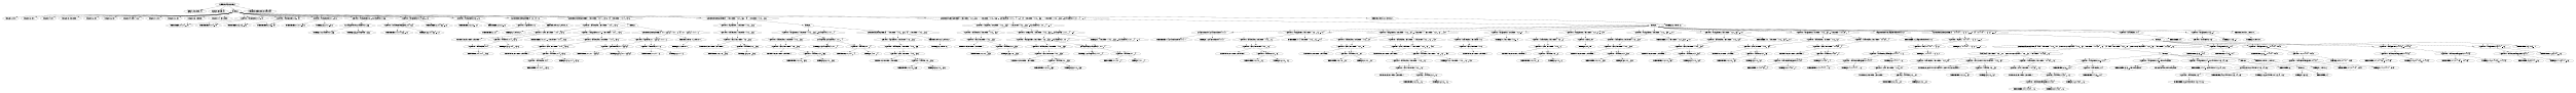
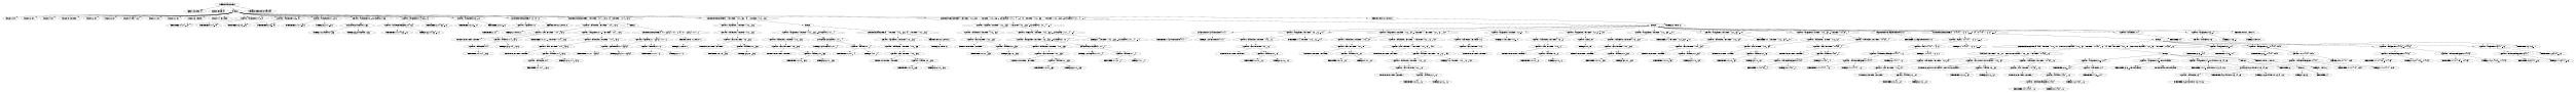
  digraph {
    n1 [label="(METHOD,tftp_connect)"]
    n2 [label="(PARAM,_DWORD *a1)"]
    n3 [label="(PARAM,_BYTE *a2)"]
    n4 [label="(BLOCK,,)"]
    n5 [label="(METHOD_RETURN,int __fastcall)"]
    n6 [label="(LOCAL,v2: int)"]
    n7 [label="(LOCAL,v3: int *)"]
    n8 [label="(LOCAL,v4: int)"]
    n9 [label="(LOCAL,v5: _DWORD *)"]
    n10 [label="(LOCAL,v6: int)"]
    n11 [label="(LOCAL,v8: int)"]
    n12 [label="(LOCAL,v9: char [ 128 ])"]
    n13 [label="(LOCAL,v11: int)"]
    n14 [label="(LOCAL,v12: int)"]
    n15 [label="(LOCAL,v13: _BYTE *)"]
    n16 [label="(LOCAL,v14: _DWORD *)"]
    n17 [label="(<operator>.assignment,v14 = a1)"]
    n18 [label="(<operator>.assignment,v13 = a2)"]
    n19 [label="(<operator>.assignment,v11 = 512)"]
    n20 [label="(<operator>.assignment,v2 = Curl_ccalloc(1, 336))"]
    n21 [label="(<operator>.assignment,v14[188] = v2)"]
    n22 [label="(<operator>.assignment,v12 = v2)"]
    n23 [label="(CONTROL_STRUCTURE,if ( !v2 ),if ( !v2 ))"]
    n24 [label="(CONTROL_STRUCTURE,if ( *(_DWORD *)(*v14 + 1576) ),if ( *(_DWORD *)(*v14 + 1576) ))"]
    n25 [label="(CONTROL_STRUCTURE,if ( !*(_DWORD *)(v12 + 328) ),if ( !*(_DWORD *)(v12 + 328) ))"]
    n26 [label="(CONTROL_STRUCTURE,if ( *(_DWORD *)(v12 + 332) || (*(_DWORD *)(v12 + 332) = Curl_ccalloc(1, v11 + 4)) != 0 ),if ( *(_DWORD *)(v12 + 332) || (*(_DWORD *)(v12 + 332) = Curl_ccalloc(1, v11 + 4)) != 0 ))"]
    n27 [label="(RETURN,return 27;,return 27;)"]
    n28 [label="(IDENTIFIER,v14,v14 = a1)"]
    n29 [label="(IDENTIFIER,a1,v14 = a1)"]
    n30 [label="(IDENTIFIER,v13,v13 = a2)"]
    n31 [label="(IDENTIFIER,a2,v13 = a2)"]
    n32 [label="(IDENTIFIER,v11,v11 = 512)"]
    n33 [label="(LITERAL,512,v11 = 512)"]
-   n34 [label="(Curl_logicalNot,Curl_ccalloc(1, 336))"]
+   n34 [label="(Curl_ccalloc,Curl_ccalloc(1, 336))"]
    n35 [label="(<operator>.indirectIndexAccess,v14[188])"]
    n36 [label="(IDENTIFIER,v2,v14[188] = v2)"]
    n37 [label="(IDENTIFIER,v12,v12 = v2)"]
    n38 [label="(IDENTIFIER,v2,v12 = v2)"]
    n39 [label="(<operator>.logicalNot,!v2)"]
    n40 [label="(RETURN,return 27;,return 27;)"]
    n41 [label="(<operator>.indirection,*(_DWORD *)(*v14 + 1576))"]
    n42 [label="(BLOCK,,)"]
    n43 [label="(<operator>.logicalNot,!*(_DWORD *)(v12 + 328))"]
    n44 [label="(BLOCK,,)"]
    n45 [label="(<operator>.logicalOr,*(_DWORD *)(v12 + 332) || (*(_DWORD *)(v12 + 332) = Curl_ccalloc(1, v11 + 4)) != 0)"]
    n46 [label="(BLOCK,,)"]
    n47 [label="(LITERAL,27,return 27;)"]
    n48 [label="(LITERAL,1,Curl_ccalloc(1, 336))"]
    n49 [label="(LITERAL,336,Curl_ccalloc(1, 336))"]
    n50 [label="(IDENTIFIER,v14,v14[188] = v2)"]
    n51 [label="(LITERAL,188,v14[188] = v2)"]
    n52 [label="(IDENTIFIER,v2,!v2)"]
    n53 [label="(LITERAL,27,return 27;)"]
    n54 [label="(<operator>.cast,(_DWORD *)(*v14 + 1576))"]
    n55 [label="(<operator>.assignment,v11 = *(_DWORD *)(*v14 + 1576))"]
    n56 [label="(CONTROL_STRUCTURE,if ( v11 > 65464 || v11 < 8 ),if ( v11 > 65464 || v11 < 8 ))"]
    n57 [label="(UNKNOWN,_DWORD *,_DWORD *)"]
    n58 [label="(<operator>.addition,*v14 + 1576)"]
    n59 [label="(<operator>.indirection,*v14)"]
    n60 [label="(LITERAL,1576,*v14 + 1576)"]
    n61 [label="(IDENTIFIER,v14,*v14 + 1576)"]
    n62 [label="(IDENTIFIER,v11,v11 = *(_DWORD *)(*v14 + 1576))"]
    n63 [label="(<operator>.indirection,*(_DWORD *)(*v14 + 1576))"]
    n64 [label="(<operator>.logicalOr,v11 > 65464 || v11 < 8)"]
    n65 [label="(RETURN,return 71;,return 71;)"]
    n66 [label="(<operator>.cast,(_DWORD *)(*v14 + 1576))"]
    n67 [label="(UNKNOWN,_DWORD *,_DWORD *)"]
    n68 [label="(<operator>.addition,*v14 + 1576)"]
    n69 [label="(<operator>.indirection,*v14)"]
    n70 [label="(LITERAL,1576,*v14 + 1576)"]
    n71 [label="(IDENTIFIER,v14,*v14 + 1576)"]
    n72 [label="(<operator>.greaterThan,v11 > 65464)"]
    n73 [label="(<operator>.lessThan,v11 < 8)"]
    n74 [label="(LITERAL,71,return 71;)"]
    n75 [label="(IDENTIFIER,v11,v11 > 65464)"]
    n76 [label="(LITERAL,65464,v11 > 65464)"]
    n77 [label="(IDENTIFIER,v11,v11 < 8)"]
    n78 [label="(LITERAL,8,v11 < 8)"]
    n79 [label="(<operator>.indirection,*(_DWORD *)(v12 + 328))"]
    n80 [label="(<operator>.assignment,*(_DWORD *)(v12 + 328) = Curl_ccalloc(1, v11 + 4))"]
    n81 [label="(CONTROL_STRUCTURE,if ( !*(_DWORD *)(v12 + 328) ),if ( !*(_DWORD *)(v12 + 328) ))"]
    n82 [label="(<operator>.cast,(_DWORD *)(v12 + 328))"]
    n83 [label="(UNKNOWN,_DWORD *,_DWORD *)"]
    n84 [label="(<operator>.addition,v12 + 328)"]
    n85 [label="(IDENTIFIER,v12,v12 + 328)"]
    n86 [label="(LITERAL,328,v12 + 328)"]
    n87 [label="(<operator>.indirection,*(_DWORD *)(v12 + 328))"]
    n88 [label="(Curl_ccalloc,Curl_ccalloc(1, v11 + 4))"]
    n89 [label="(<operator>.logicalNot,!*(_DWORD *)(v12 + 328))"]
    n90 [label="(RETURN,return 27;,return 27;)"]
    n91 [label="(<operator>.cast,(_DWORD *)(v12 + 328))"]
    n92 [label="(LITERAL,1,Curl_ccalloc(1, v11 + 4))"]
    n93 [label="(<operator>.addition,v11 + 4)"]
    n94 [label="(UNKNOWN,_DWORD *,_DWORD *)"]
    n95 [label="(<operator>.addition,v12 + 328)"]
    n96 [label="(IDENTIFIER,v12,v12 + 328)"]
    n97 [label="(LITERAL,328,v12 + 328)"]
    n98 [label="(IDENTIFIER,v11,v11 + 4)"]
    n99 [label="(LITERAL,4,v11 + 4)"]
    n100 [label="(<operator>.indirection,*(_DWORD *)(v12 + 328))"]
    n101 [label="(LITERAL,27,return 27;)"]
    n102 [label="(<operator>.cast,(_DWORD *)(v12 + 328))"]
    n103 [label="(UNKNOWN,_DWORD *,_DWORD *)"]
    n104 [label="(<operator>.addition,v12 + 328)"]
    n105 [label="(IDENTIFIER,v12,v12 + 328)"]
    n106 [label="(LITERAL,328,v12 + 328)"]
    n107 [label="(<operator>.indirection,*(_DWORD *)(v12 + 332))"]
    n108 [label="(<operator>.notEquals,(*(_DWORD *)(v12 + 332) = Curl_ccalloc(1, v11 + 4)) != 0)"]
    n109 [label="(Curl_conncontrol,Curl_conncontrol(v14, 1))"]
    n110 [label="(<operator>.assignment,*(_DWORD *)(v12 + 16) = v14)"]
    n111 [label="(<operator>.assignment,*(_DWORD *)(v12 + 20) = *(_DWORD *)(*(_DWORD *)(v12 + 16) + 420))"]
    n112 [label="(<operator>.assignment,*(_DWORD *)v12 = 0)"]
    n113 [label="(<operator>.assignment,*(_DWORD *)(v12 + 8) = -100)"]
    n114 [label="(<operator>.assignment,*(_DWORD *)(v12 + 320) = v11)"]
    n115 [label="(<operator>.assignment,*(_DWORD *)(v12 + 324) = v11)"]
    n116 [label="(<operator>.assignment,*(_WORD *)(v12 + 52) = *(_DWORD *)(v14[20] + 4))"]
    n117 [label="(tftp_set_timeouts,tftp_set_timeouts(v12))"]
    n118 [label="(CONTROL_STRUCTURE,if ( ((v14[147] >> 6) & 1) == 0 ),if ( ((v14[147] >> 6) & 1) == 0 ))"]
    n119 [label="(<operator>.indirection,*v14)"]
    n120 [label="(<operator>.assignment,*v13 = 1)"]
    n121 [label="(RETURN,return 0;,return 0;)"]
    n122 [label="(<operator>.cast,(_DWORD *)(v12 + 332))"]
    n123 [label="(<operator>.assignment,*(_DWORD *)(v12 + 332) = Curl_ccalloc(1, v11 + 4))"]
    n124 [label="(LITERAL,0,(*(_DWORD *)(v12 + 332) = Curl_ccalloc(1, v11 + 4)) != 0)"]
    n125 [label="(UNKNOWN,_DWORD *,_DWORD *)"]
    n126 [label="(<operator>.addition,v12 + 332)"]
    n127 [label="(IDENTIFIER,v12,v12 + 332)"]
    n128 [label="(LITERAL,332,v12 + 332)"]
    n129 [label="(<operator>.indirection,*(_DWORD *)(v12 + 332))"]
    n130 [label="(Curl_ccalloc,Curl_ccalloc(1, v11 + 4))"]
    n131 [label="(<operator>.cast,(_DWORD *)(v12 + 332))"]
    n132 [label="(LITERAL,1,Curl_ccalloc(1, v11 + 4))"]
    n133 [label="(<operator>.addition,v11 + 4)"]
    n134 [label="(UNKNOWN,_DWORD *,_DWORD *)"]
    n135 [label="(<operator>.addition,v12 + 332)"]
    n136 [label="(IDENTIFIER,v12,v12 + 332)"]
    n137 [label="(LITERAL,332,v12 + 332)"]
    n138 [label="(IDENTIFIER,v11,v11 + 4)"]
    n139 [label="(LITERAL,4,v11 + 4)"]
    n140 [label="(IDENTIFIER,v14,Curl_conncontrol(v14, 1))"]
    n141 [label="(LITERAL,1,Curl_conncontrol(v14, 1))"]
    n142 [label="(<operator>.indirection,*(_DWORD *)(v12 + 16))"]
    n143 [label="(IDENTIFIER,v14,*(_DWORD *)(v12 + 16) = v14)"]
    n144 [label="(<operator>.indirection,*(_DWORD *)(v12 + 20))"]
    n145 [label="(<operator>.indirection,*(_DWORD *)(*(_DWORD *)(v12 + 16) + 420))"]
    n146 [label="(<operator>.indirection,*(_DWORD *)v12)"]
    n147 [label="(LITERAL,0,*(_DWORD *)v12 = 0)"]
    n148 [label="(<operator>.indirection,*(_DWORD *)(v12 + 8))"]
    n149 [label="(<operator>.minus,-100)"]
    n150 [label="(<operator>.indirection,*(_DWORD *)(v12 + 320))"]
    n151 [label="(IDENTIFIER,v11,*(_DWORD *)(v12 + 320) = v11)"]
    n152 [label="(<operator>.indirection,*(_DWORD *)(v12 + 324))"]
    n153 [label="(IDENTIFIER,v11,*(_DWORD *)(v12 + 324) = v11)"]
    n154 [label="(<operator>.indirection,*(_WORD *)(v12 + 52))"]
    n155 [label="(<operator>.indirection,*(_DWORD *)(v14[20] + 4))"]
    n156 [label="(IDENTIFIER,v12,tftp_set_timeouts(v12))"]
    n157 [label="(<operator>.equals,((v14[147] >> 6) & 1) == 0)"]
    n158 [label="(BLOCK,,)"]
    n159 [label="(IDENTIFIER,v14,)"]
    n160 [label="(<operator>.indirection,*v13)"]
    n161 [label="(LITERAL,1,*v13 = 1)"]
    n162 [label="(LITERAL,0,return 0;)"]
    n163 [label="(<operator>.cast,(_DWORD *)(v12 + 16))"]
    n164 [label="(UNKNOWN,_DWORD *,_DWORD *)"]
    n165 [label="(<operator>.addition,v12 + 16)"]
    n166 [label="(IDENTIFIER,v12,v12 + 16)"]
    n167 [label="(LITERAL,16,v12 + 16)"]
    n168 [label="(<operator>.cast,(_DWORD *)(v12 + 20))"]
    n169 [label="(<operator>.cast,(_DWORD *)(*(_DWORD *)(v12 + 16) + 420))"]
    n170 [label="(UNKNOWN,_DWORD *,_DWORD *)"]
    n171 [label="(<operator>.addition,v12 + 20)"]
    n172 [label="(IDENTIFIER,v12,v12 + 20)"]
    n173 [label="(LITERAL,20,v12 + 20)"]
    n174 [label="(UNKNOWN,_DWORD *,_DWORD *)"]
    n175 [label="(<operator>.addition,*(_DWORD *)(v12 + 16) + 420)"]
    n176 [label="(<operator>.indirection,*(_DWORD *)(v12 + 16))"]
    n177 [label="(LITERAL,420,*(_DWORD *)(v12 + 16) + 420)"]
    n178 [label="(<operator>.cast,(_DWORD *)(v12 + 16))"]
    n179 [label="(UNKNOWN,_DWORD *,_DWORD *)"]
    n180 [label="(<operator>.addition,v12 + 16)"]
    n181 [label="(IDENTIFIER,v12,v12 + 16)"]
    n182 [label="(LITERAL,16,v12 + 16)"]
    n183 [label="(<operator>.cast,(_DWORD *)v12)"]
    n184 [label="(UNKNOWN,_DWORD *,_DWORD *)"]
    n185 [label="(<operator>.cast,(_DWORD *)(v12 + 8))"]
    n186 [label="(LITERAL,100,-100)"]
    n187 [label="(UNKNOWN,_DWORD *,_DWORD *)"]
    n188 [label="(<operator>.addition,v12 + 8)"]
    n189 [label="(IDENTIFIER,v12,v12 + 8)"]
    n190 [label="(LITERAL,8,v12 + 8)"]
    n191 [label="(<operator>.cast,(_DWORD *)(v12 + 320))"]
    n192 [label="(UNKNOWN,_DWORD *,_DWORD *)"]
    n193 [label="(<operator>.addition,v12 + 320)"]
    n194 [label="(IDENTIFIER,v12,v12 + 320)"]
    n195 [label="(LITERAL,320,v12 + 320)"]
    n196 [label="(<operator>.cast,(_DWORD *)(v12 + 324))"]
    n197 [label="(UNKNOWN,_DWORD *,_DWORD *)"]
    n198 [label="(<operator>.addition,v12 + 324)"]
    n199 [label="(IDENTIFIER,v12,v12 + 324)"]
    n200 [label="(LITERAL,324,v12 + 324)"]
    n201 [label="(<operator>.cast,(_WORD *)(v12 + 52))"]
    n202 [label="(<operator>.cast,(_DWORD *)(v14[20] + 4))"]
    n203 [label="(UNKNOWN,_WORD *,_WORD *)"]
    n204 [label="(<operator>.addition,v12 + 52)"]
    n205 [label="(IDENTIFIER,v12,v12 + 52)"]
    n206 [label="(LITERAL,52,v12 + 52)"]
    n207 [label="(UNKNOWN,_DWORD *,_DWORD *)"]
    n208 [label="(<operator>.addition,v14[20] + 4)"]
    n209 [label="(<operator>.indirectIndexAccess,v14[20])"]
    n210 [label="(LITERAL,4,v14[20] + 4)"]
    n211 [label="(IDENTIFIER,v14,v14[20] + 4)"]
    n212 [label="(LITERAL,20,v14[20] + 4)"]
    n213 [label="(<operator>.and,(v14[147] >> 6) & 1)"]
    n214 [label="(LITERAL,0,((v14[147] >> 6) & 1) == 0)"]
    n215 [label="(CONTROL_STRUCTURE,if ( bind(*(_DWORD *)(v12 + 20), (const struct sockaddr *)(v12 + 52), *(_DWORD *)(v14[20] + 16)) ),if ( bind(*(_DWORD *)(v12 + 20), (const struct sockaddr *)(v12 + 52), *(_DWORD *)(v14[20] + 16)) ))"]
    n216 [label="(<operator>.assignment,v5 = v14)"]
    n217 [label="(<operator>.assignment,v6 = v14[147] | 0x40)"]
    n218 [label="(<operator>.assignment,v14[148] = v14[148])"]
    n219 [label="(<operator>.assignment,v5[147] = v6)"]
    n220 [label="(<operator>.arithmeticShiftRight,v14[147] >> 6)"]
    n221 [label="(LITERAL,1,(v14[147] >> 6) & 1)"]
    n222 [label="(<operator>.indirectIndexAccess,v14[147])"]
    n223 [label="(LITERAL,6,v14[147] >> 6)"]
    n224 [label="(IDENTIFIER,v14,v14[147] >> 6)"]
    n225 [label="(LITERAL,147,v14[147] >> 6)"]
    n226 [label="(bind,bind(*(_DWORD *)(v12 + 20), (const struct sockaddr *)(v12 + 52), *(_DWORD *)(v14[20] + 16)))"]
    n227 [label="(BLOCK,,)"]
    n228 [label="(IDENTIFIER,v5,v5 = v14)"]
    n229 [label="(IDENTIFIER,v14,v5 = v14)"]
    n230 [label="(IDENTIFIER,v6,v6 = v14[147] | 0x40)"]
    n231 [label="(<operator>.or,v14[147] | 0x40)"]
    n232 [label="(<operator>.indirectIndexAccess,v14[148])"]
    n233 [label="(<operator>.indirectIndexAccess,v14[148])"]
    n234 [label="(<operator>.indirectIndexAccess,v5[147])"]
    n235 [label="(IDENTIFIER,v6,v5[147] = v6)"]
    n236 [label="(<operator>.indirection,*(_DWORD *)(v12 + 20))"]
    n237 [label="(<operator>.cast,(const struct sockaddr *)(v12 + 52))"]
    n238 [label="(<operator>.indirection,*(_DWORD *)(v14[20] + 16))"]
    n239 [label="(<operator>.assignment,v8 = *v14)"]
    n240 [label="(<operator>.assignment,v3 = _errno_location())"]
    n241 [label="(<operator>.assignment,v4 = Curl_strerror(*v3, v9, 128))"]
    n242 [label="(BLOCK,,)"]
    n243 [label="(RETURN,return 7;,return 7;)"]
    n244 [label="(<operator>.cast,(_DWORD *)(v12 + 20))"]
    n245 [label="(UNKNOWN,const struct sockaddr *,const struct sockaddr *)"]
    n246 [label="(<operator>.addition,v12 + 52)"]
    n247 [label="(<operator>.cast,(_DWORD *)(v14[20] + 16))"]
    n248 [label="(UNKNOWN,_DWORD *,_DWORD *)"]
    n249 [label="(<operator>.addition,v12 + 20)"]
    n250 [label="(IDENTIFIER,v12,v12 + 20)"]
    n251 [label="(LITERAL,20,v12 + 20)"]
    n252 [label="(IDENTIFIER,v12,v12 + 52)"]
    n253 [label="(LITERAL,52,v12 + 52)"]
    n254 [label="(UNKNOWN,_DWORD *,_DWORD *)"]
    n255 [label="(<operator>.addition,v14[20] + 16)"]
    n256 [label="(<operator>.indirectIndexAccess,v14[20])"]
    n257 [label="(LITERAL,16,v14[20] + 16)"]
    n258 [label="(IDENTIFIER,v14,v14[20] + 16)"]
    n259 [label="(LITERAL,20,v14[20] + 16)"]
    n260 [label="(IDENTIFIER,v8,v8 = *v14)"]
    n261 [label="(<operator>.indirection,*v14)"]
    n262 [label="(IDENTIFIER,v3,v3 = _errno_location())"]
    n263 [label="(_errno_location,_errno_location())"]
    n264 [label="(IDENTIFIER,v4,v4 = Curl_strerror(*v3, v9, 128))"]
    n265 [label="(Curl_strerror,Curl_strerror(*v3, v9, 128))"]
    n266 [label="(IDENTIFIER,v8,)"]
    n267 [label="(BLOCK,,)"]
    n268 [label="(LITERAL,7,return 7;)"]
    n269 [label="(IDENTIFIER,v14,v8 = *v14)"]
    n270 [label="(<operator>.indirection,*v3)"]
    n271 [label="(IDENTIFIER,v9,Curl_strerror(*v3, v9, 128))"]
    n272 [label="(LITERAL,128,Curl_strerror(*v3, v9, 128))"]
    n273 [label="(IDENTIFIER,v3,Curl_strerror(*v3, v9, 128))"]
    n274 [label="(LITERAL,762725,)"]
    n275 [label="(IDENTIFIER,v4,)"]
    n276 [label="(<operator>.indirectIndexAccess,v14[147])"]
    n277 [label="(LITERAL,0x40,v14[147] | 0x40)"]
    n278 [label="(IDENTIFIER,v14,v14[147] | 0x40)"]
    n279 [label="(LITERAL,147,v14[147] | 0x40)"]
    n280 [label="(IDENTIFIER,v14,v14[148] = v14[148])"]
    n281 [label="(LITERAL,148,v14[148] = v14[148])"]
    n282 [label="(IDENTIFIER,v14,v14[148] = v14[148])"]
    n283 [label="(LITERAL,148,v14[148] = v14[148])"]
    n284 [label="(IDENTIFIER,v5,v5[147] = v6)"]
    n285 [label="(LITERAL,147,v5[147] = v6)"]
    n286 [label="(IDENTIFIER,v13,*v13 = 1)"]
    n1 -> n2
    n1 -> n3
    n1 -> n4
    n1 -> n5
    n4 -> n6
    n4 -> n7
    n4 -> n8
    n4 -> n9
    n4 -> n10
    n4 -> n11
    n4 -> n12
    n4 -> n13
    n4 -> n14
    n4 -> n15
    n4 -> n16
    n4 -> n17
    n4 -> n18
    n4 -> n19
    n4 -> n20
    n4 -> n21
    n4 -> n22
    n4 -> n23
    n4 -> n24
    n4 -> n25
    n4 -> n26
    n4 -> n27
    n17 -> n28
    n17 -> n29
    n18 -> n30
    n18 -> n31
    n19 -> n32
    n19 -> n33
    n20 -> n34
    n21 -> n35
    n21 -> n36
    n22 -> n37
    n22 -> n38
    n23 -> n39
    n23 -> n40
    n24 -> n41
    n24 -> n42
    n25 -> n43
    n25 -> n44
    n26 -> n45
    n26 -> n46
    n27 -> n47
    n34 -> n48
    n34 -> n49
    n35 -> n50
    n35 -> n51
    n39 -> n52
    n40 -> n53
    n41 -> n54
    n42 -> n55
    n42 -> n56
    n43 -> n79
    n44 -> n80
    n44 -> n81
    n45 -> n107
    n45 -> n108
    n46 -> n109
    n46 -> n110
    n46 -> n111
    n46 -> n112
    n46 -> n113
    n46 -> n114
    n46 -> n115
    n46 -> n116
    n46 -> n117
    n46 -> n118
    n46 -> n119
    n46 -> n120
    n46 -> n121
    n54 -> n57
    n54 -> n58
    n55 -> n62
    n55 -> n63
    n56 -> n64
    n56 -> n65
    n58 -> n59
    n58 -> n60
    n59 -> n61
    n63 -> n66
    n64 -> n72
    n64 -> n73
    n65 -> n74
    n66 -> n67
    n66 -> n68
    n68 -> n69
    n68 -> n70
    n69 -> n71
    n72 -> n75
    n72 -> n76
    n73 -> n77
    n73 -> n78
    n79 -> n82
    n80 -> n87
    n80 -> n88
    n81 -> n89
    n81 -> n90
    n82 -> n83
    n82 -> n84
    n84 -> n85
    n84 -> n86
    n87 -> n91
    n88 -> n92
    n88 -> n93
    n89 -> n100
    n90 -> n101
    n91 -> n94
    n91 -> n95
    n93 -> n98
    n93 -> n99
    n95 -> n96
    n95 -> n97
    n100 -> n102
    n102 -> n103
    n102 -> n104
    n104 -> n105
    n104 -> n106
    n107 -> n122
    n108 -> n123
    n108 -> n124
    n109 -> n140
    n109 -> n141
    n110 -> n142
    n110 -> n143
    n111 -> n144
    n111 -> n145
    n112 -> n146
    n112 -> n147
    n113 -> n148
    n113 -> n149
    n114 -> n150
    n114 -> n151
    n115 -> n152
    n115 -> n153
    n116 -> n154
    n116 -> n155
    n117 -> n156
    n118 -> n157
    n118 -> n158
    n119 -> n159
    n120 -> n160
    n120 -> n161
    n121 -> n162
    n122 -> n125
    n122 -> n126
    n123 -> n129
    n123 -> n130
    n126 -> n127
    n126 -> n128
    n129 -> n131
    n130 -> n132
    n130 -> n133
    n131 -> n134
    n131 -> n135
    n133 -> n138
    n133 -> n139
    n135 -> n136
    n135 -> n137
    n142 -> n163
    n144 -> n168
    n145 -> n169
    n146 -> n183
    n148 -> n185
    n149 -> n186
    n150 -> n191
    n152 -> n196
    n154 -> n201
    n155 -> n202
    n157 -> n213
    n157 -> n214
    n158 -> n215
    n158 -> n216
    n158 -> n217
    n158 -> n218
    n158 -> n219
    n160 -> n286
    n163 -> n164
    n163 -> n165
    n165 -> n166
    n165 -> n167
    n168 -> n170
    n168 -> n171
    n169 -> n174
    n169 -> n175
    n171 -> n172
    n171 -> n173
    n175 -> n176
    n175 -> n177
    n176 -> n178
    n178 -> n179
    n178 -> n180
    n180 -> n181
    n180 -> n182
    n183 -> n184
    n185 -> n187
    n185 -> n188
    n188 -> n189
    n188 -> n190
    n191 -> n192
    n191 -> n193
    n193 -> n194
    n193 -> n195
    n196 -> n197
    n196 -> n198
    n198 -> n199
    n198 -> n200
    n201 -> n203
    n201 -> n204
    n202 -> n207
    n202 -> n208
    n204 -> n205
    n204 -> n206
    n208 -> n209
    n208 -> n210
    n209 -> n211
    n209 -> n212
    n213 -> n220
    n213 -> n221
    n215 -> n226
    n215 -> n227
    n216 -> n228
    n216 -> n229
    n217 -> n230
    n217 -> n231
    n218 -> n232
    n218 -> n233
    n219 -> n234
    n219 -> n235
    n220 -> n222
    n220 -> n223
    n222 -> n224
    n222 -> n225
    n226 -> n236
    n226 -> n237
    n226 -> n238
    n227 -> n239
    n227 -> n240
    n227 -> n241
    n227 -> n242
    n227 -> n243
    n231 -> n276
    n231 -> n277
    n232 -> n280
    n232 -> n281
    n233 -> n282
    n233 -> n283
    n234 -> n284
    n234 -> n285
    n236 -> n244
    n237 -> n245
    n237 -> n246
    n238 -> n247
    n239 -> n260
    n239 -> n261
    n240 -> n262
    n240 -> n263
    n241 -> n264
    n241 -> n265
    n242 -> n266
    n242 -> n267
    n243 -> n268
    n244 -> n248
    n244 -> n249
    n246 -> n252
    n246 -> n253
    n247 -> n254
    n247 -> n255
    n249 -> n250
    n249 -> n251
    n255 -> n256
    n255 -> n257
    n256 -> n258
    n256 -> n259
    n261 -> n269
    n265 -> n270
    n265 -> n271
    n265 -> n272
    n267 -> n274
    n267 -> n275
    n270 -> n273
    n276 -> n278
    n276 -> n279
  }
